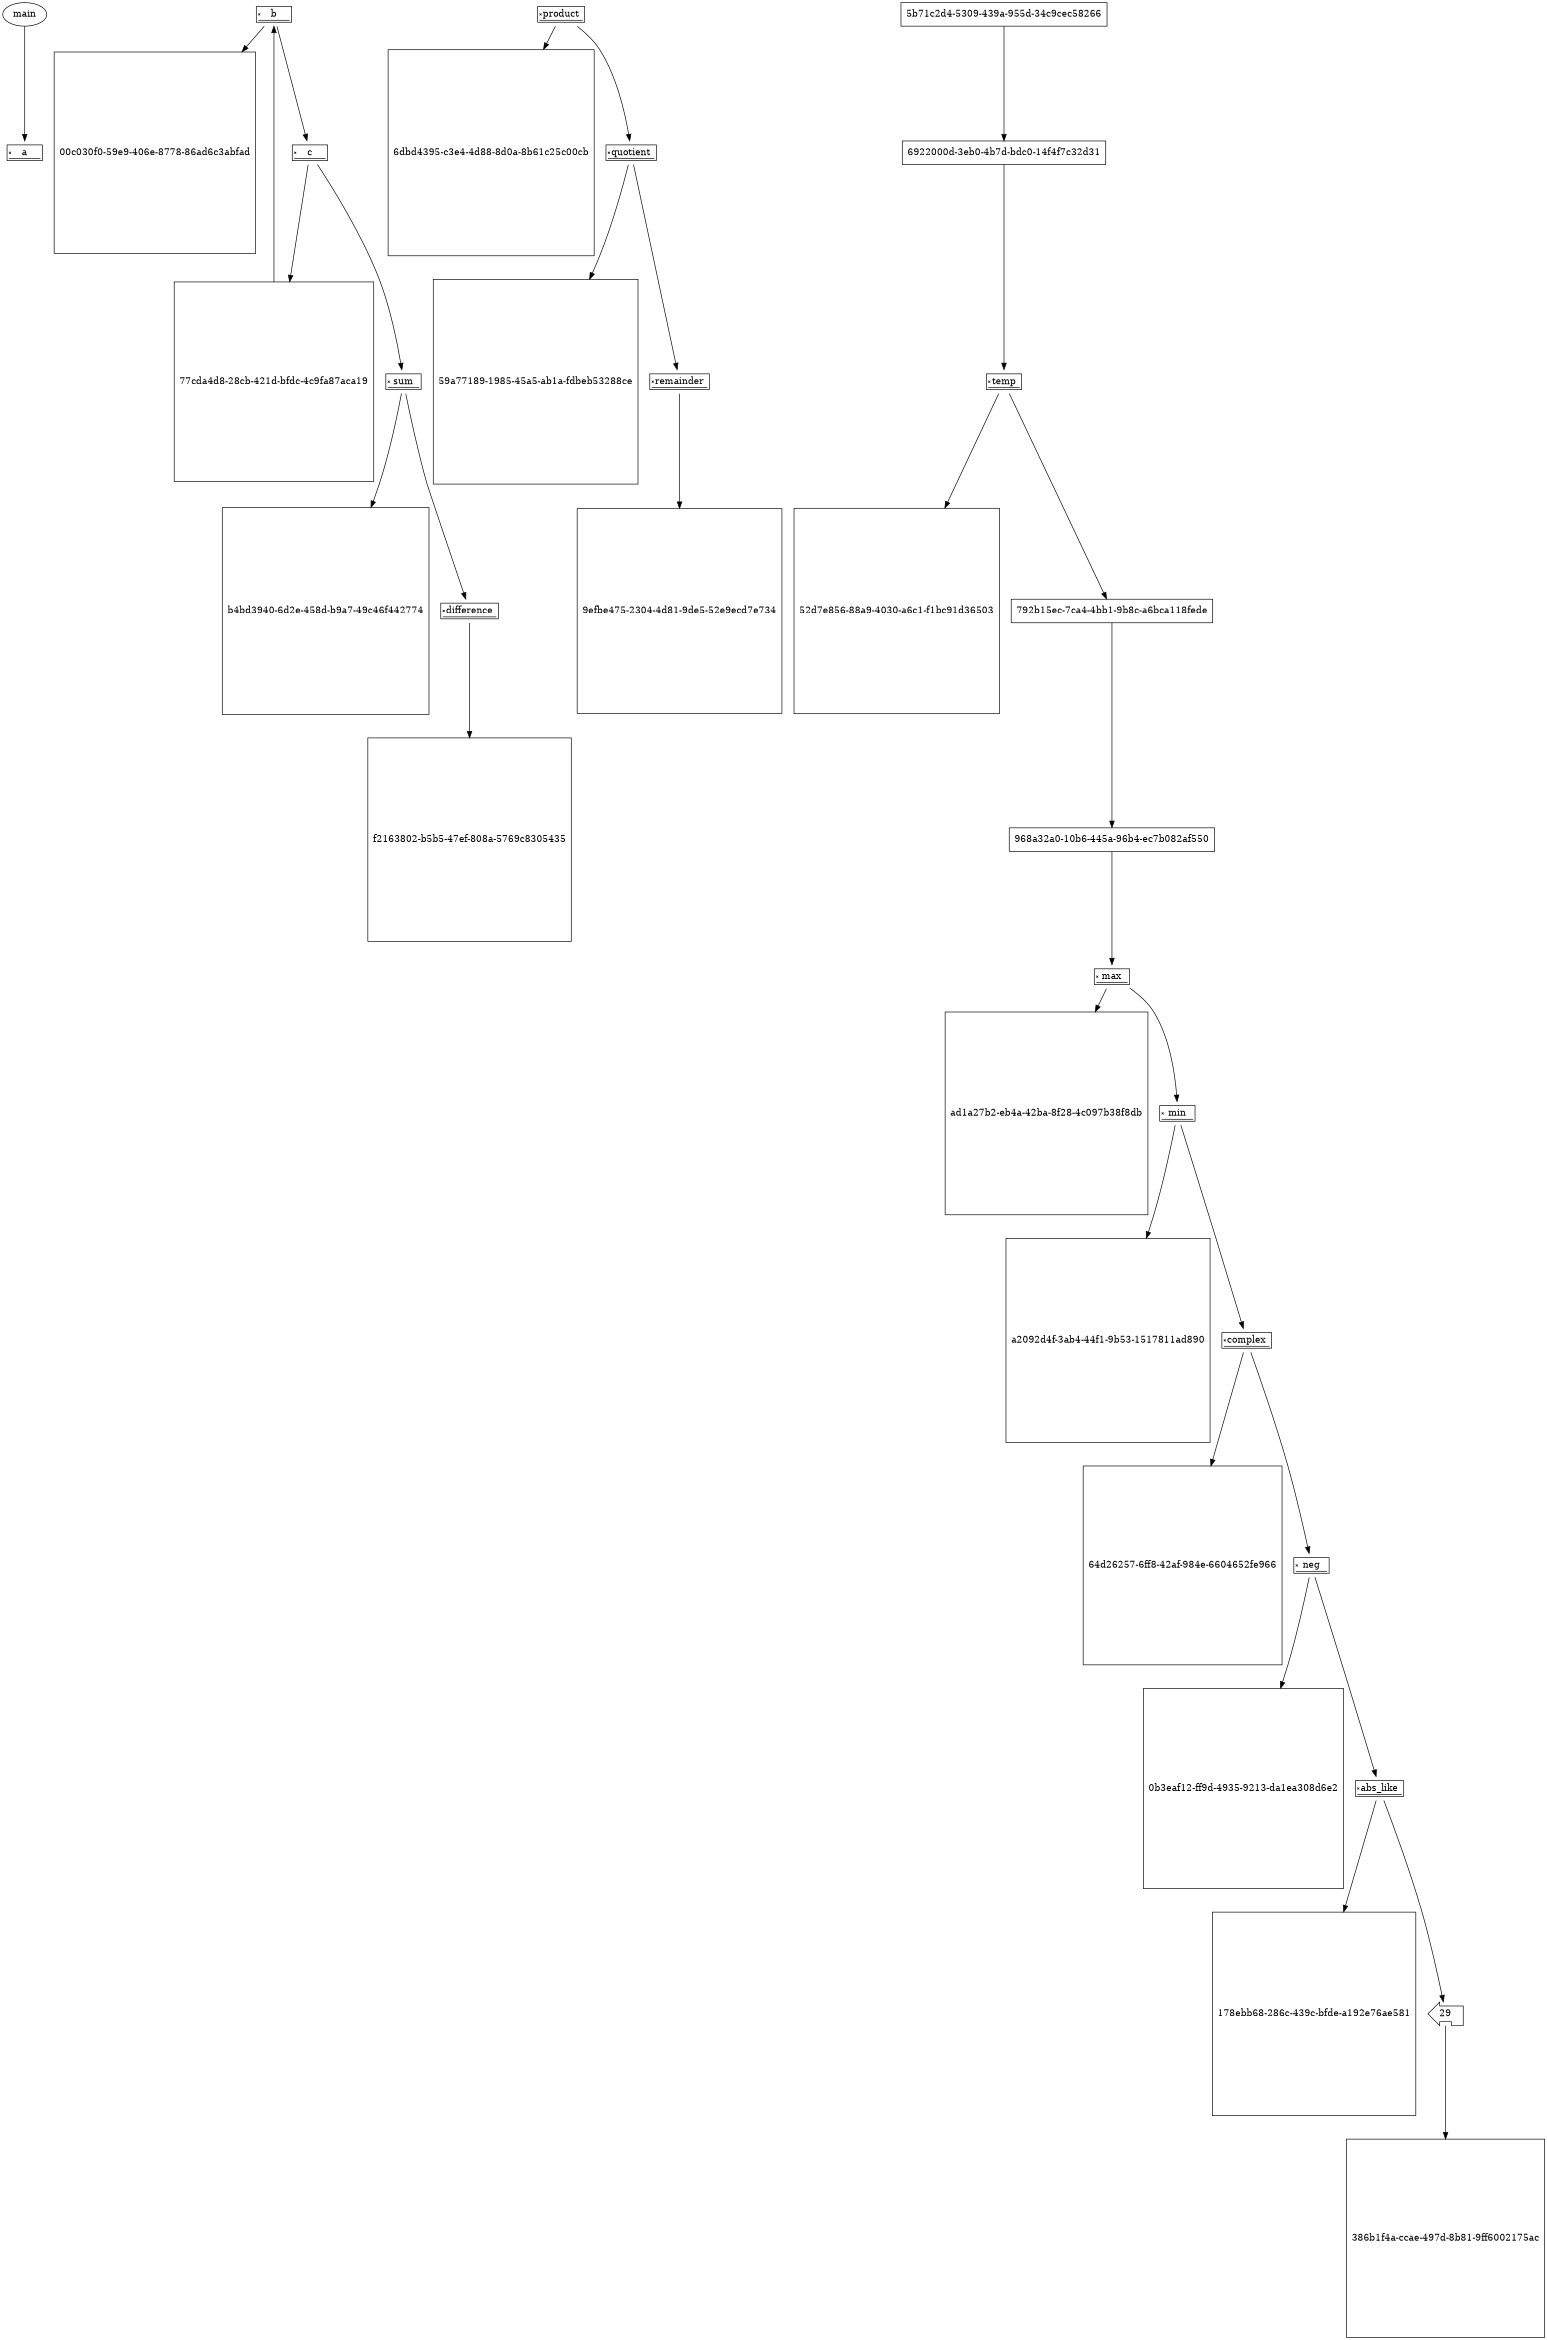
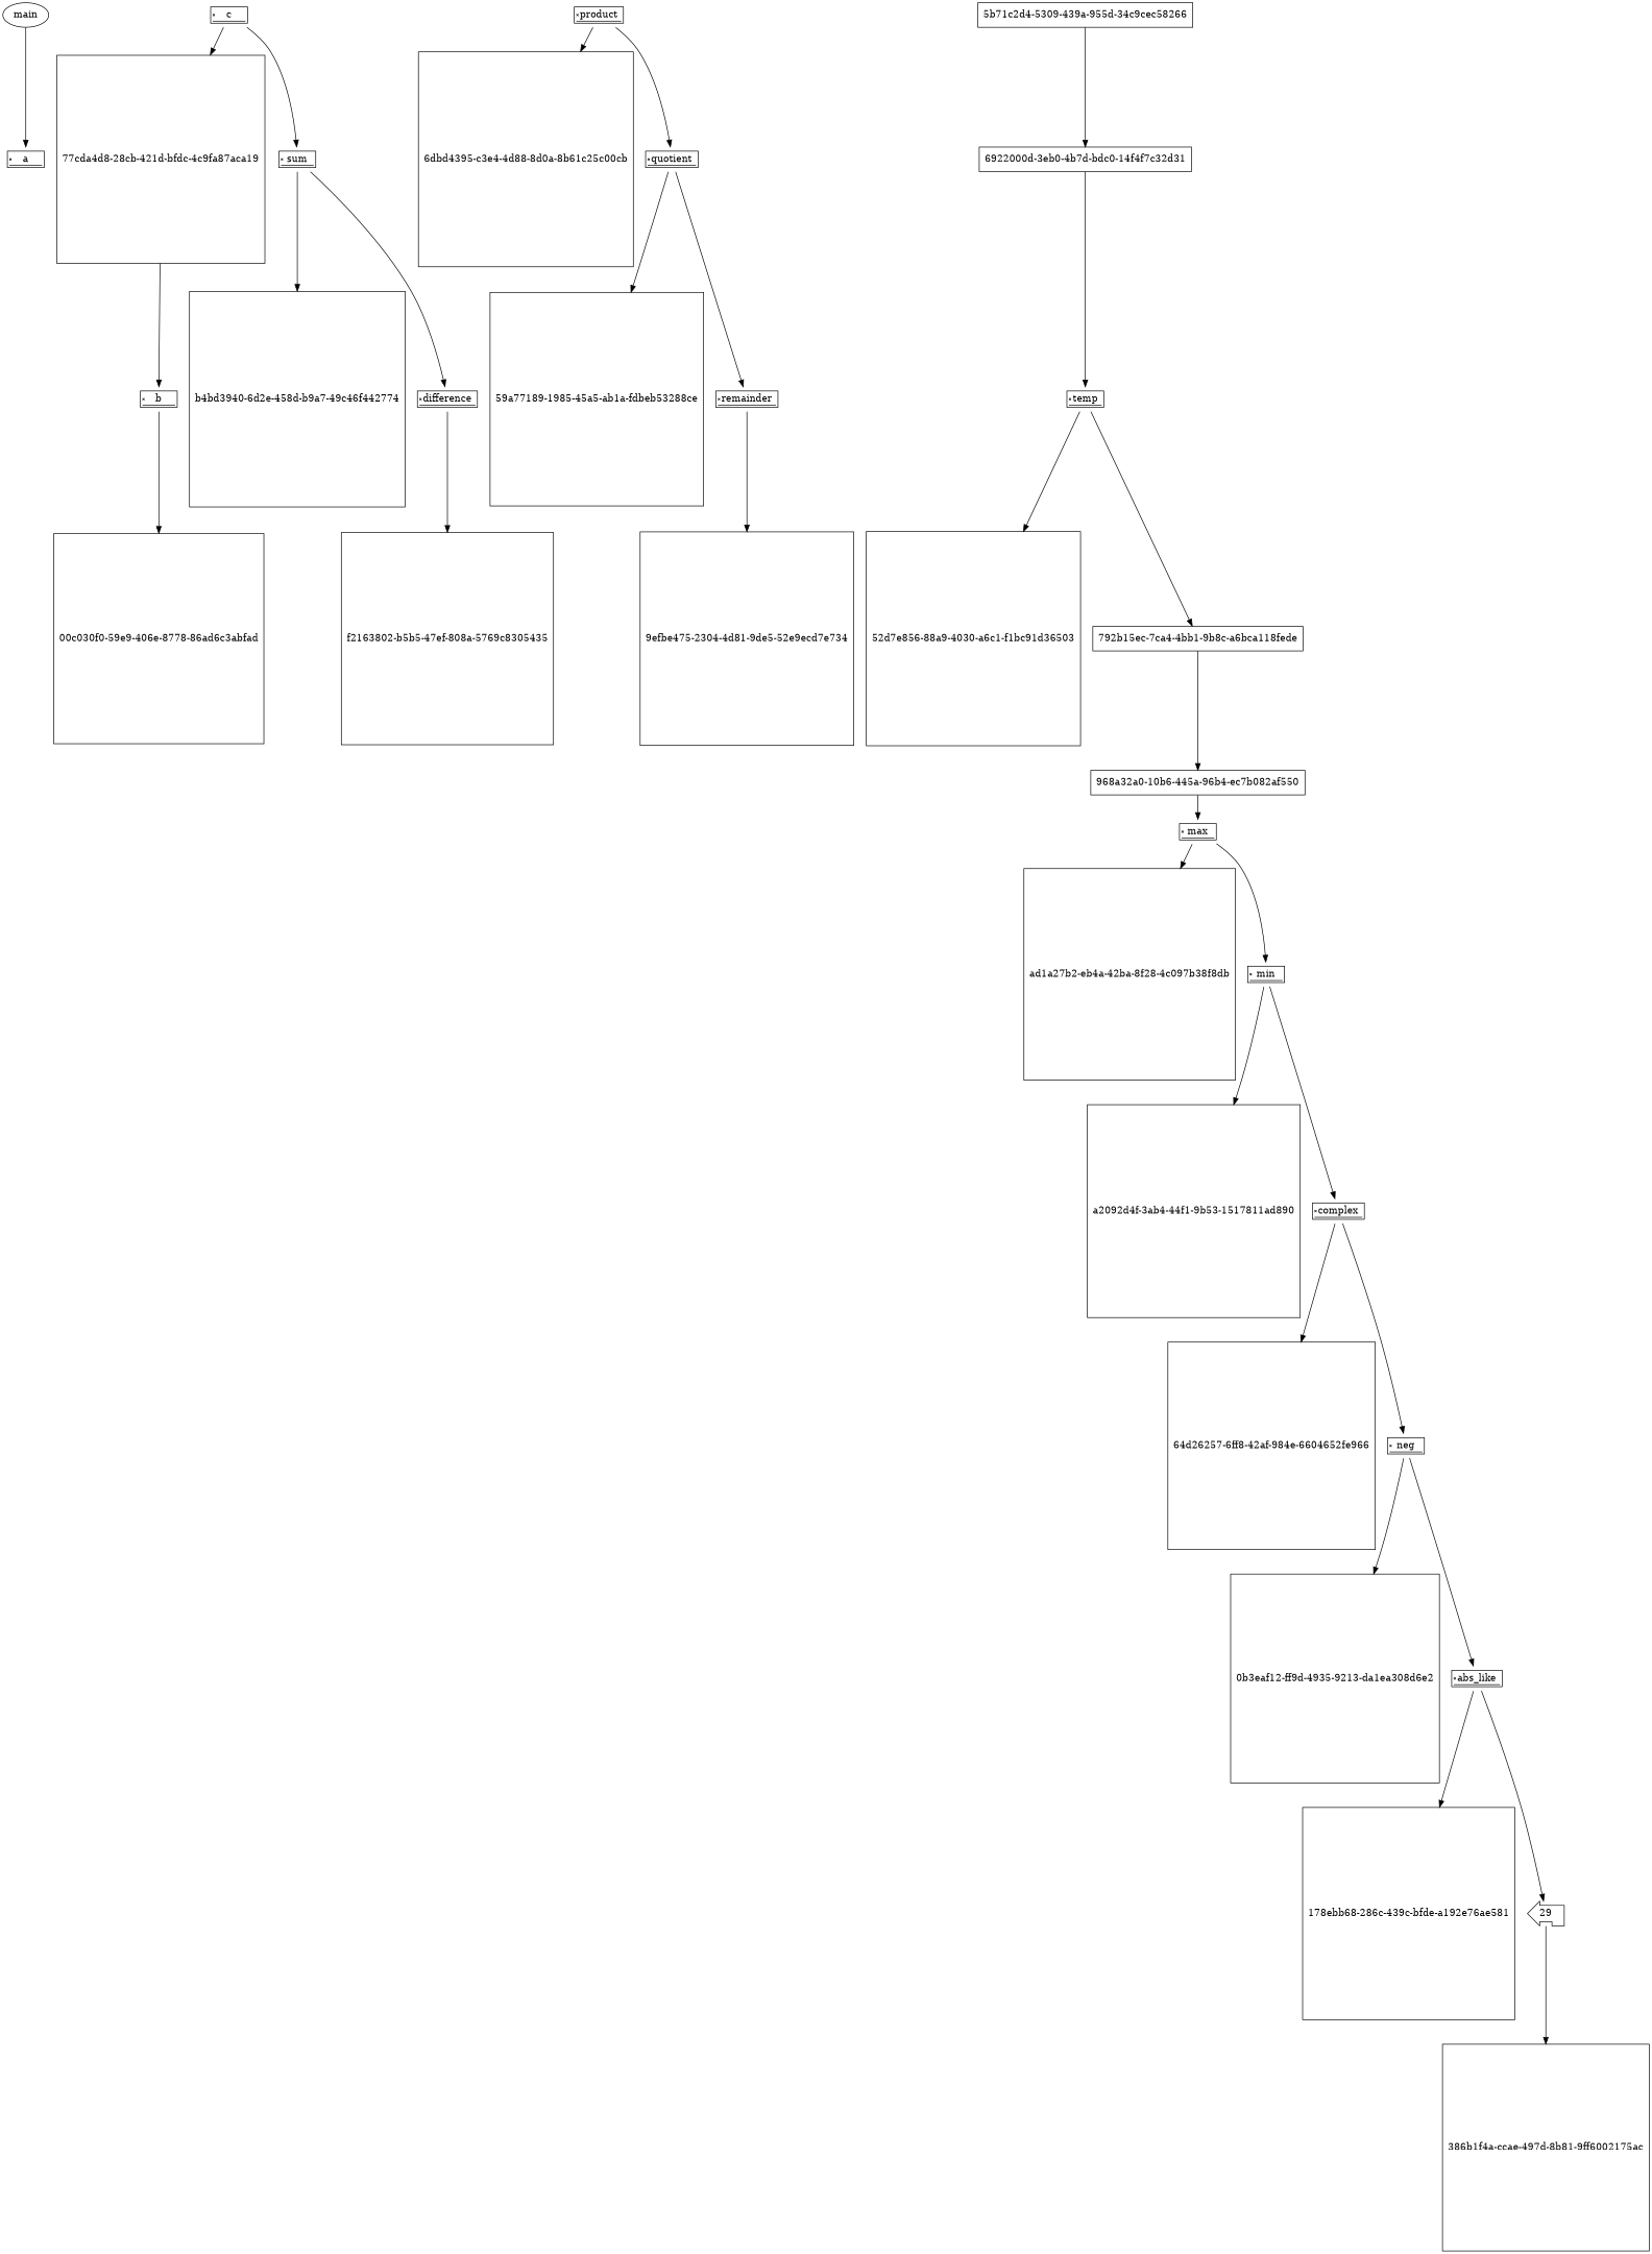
  digraph {
    node [shape=signature]
    n1 [height=0.5 label=main shape=ellipse width=0.82932]
    n2 [height=0.5 label=a width=0.75]
    n3 [height=0.5 label=b width=0.75]
    "00c030f0-59e9-406e-8778-86ad6c3abfad" [height=0.5 shape=square width=0.5]
    n5 [height=0.5 label=c width=0.75]
    "77cda4d8-28cb-421d-bfdc-4c9fa87aca19" [height=0.5 shape=square width=0.5]
    n7 [height=0.5 label=sum width=0.75]
    "b4bd3940-6d2e-458d-b9a7-49c46f442774" [height=0.5 shape=square width=0.5]
    n9 [height=0.5 label=difference width=0.98264]
    "f2163802-b5b5-47ef-808a-5769c8305435" [height=0.5 shape=square width=0.5]
    n11 [height=0.5 label=product width=0.79514]
    "6dbd4395-c3e4-4d88-8d0a-8b61c25c00cb" [height=0.5 shape=square width=0.5]
    n13 [height=0.5 label=quotient width=0.83681]
    "59a77189-1985-45a5-ab1a-fdbeb53288ce" [height=0.5 shape=square width=0.5]
    n15 [height=0.5 label=remainder width=0.99306]
    "9efbe475-2304-4d81-9de5-52e9ecd7e734" [height=0.5 shape=square width=0.5]
    "5b71c2d4-5309-439a-955d-34c9cec58266" [height=0.5 shape=rect width=0.75]
    "6922000d-3eb0-4b7d-bdc0-14f4f7c32d31" [height=0.5 shape=rect width=0.75]
    n19 [height=0.5 label=temp width=0.75]
    "52d7e856-88a9-4030-a6c1-f1bc91d36503" [height=0.5 shape=square width=0.5]
    "792b15ec-7ca4-4bb1-9b8c-a6bca118fede" [height=0.5 shape=rect width=0.75]
    "968a32a0-10b6-445a-96b4-ec7b082af550" [height=0.5 shape=rect width=0.75]
    n23 [height=0.5 label=max width=0.75]
    "ad1a27b2-eb4a-42ba-8f28-4c097b38f8db" [height=0.5 shape=square width=0.5]
    n25 [height=0.5 label=min width=0.75]
    "a2092d4f-3ab4-44f1-9b53-1517811ad890" [height=0.5 shape=square width=0.5]
    n27 [height=0.5 label=complex width=0.87847]
    "64d26257-6ff8-42af-984e-6604652fe966" [height=0.5 shape=square width=0.5]
    n29 [height=0.5 label=neg width=0.75]
    "0b3eaf12-ff9d-4935-9213-da1ea308d6e2" [height=0.5 shape=square width=0.5]
    n31 [height=0.5 label=abs_like width=0.84722]
    "178ebb68-286c-439c-bfde-a192e76ae581" [height=0.5 shape=square width=0.5]
    n33 [height=0.5 label=29 shape=lpromoter width=0.75]
    "386b1f4a-ccae-497d-8b81-9ff6002175ac" [height=0.5 shape=square width=0.5]
    n1 -> n2
    n3 -> "00c030f0-59e9-406e-8778-86ad6c3abfad"
-   n3 -> n5
    n5 -> "77cda4d8-28cb-421d-bfdc-4c9fa87aca19"
    n5 -> n7
    "77cda4d8-28cb-421d-bfdc-4c9fa87aca19" -> n3
    n7 -> "b4bd3940-6d2e-458d-b9a7-49c46f442774"
    n7 -> n9
    n9 -> "f2163802-b5b5-47ef-808a-5769c8305435"
    n11 -> "6dbd4395-c3e4-4d88-8d0a-8b61c25c00cb"
    n11 -> n13
    n13 -> "59a77189-1985-45a5-ab1a-fdbeb53288ce"
    n13 -> n15
    n15 -> "9efbe475-2304-4d81-9de5-52e9ecd7e734"
    "5b71c2d4-5309-439a-955d-34c9cec58266" -> "6922000d-3eb0-4b7d-bdc0-14f4f7c32d31"
    "6922000d-3eb0-4b7d-bdc0-14f4f7c32d31" -> n19
    n19 -> "52d7e856-88a9-4030-a6c1-f1bc91d36503"
    n19 -> "792b15ec-7ca4-4bb1-9b8c-a6bca118fede"
    "792b15ec-7ca4-4bb1-9b8c-a6bca118fede" -> "968a32a0-10b6-445a-96b4-ec7b082af550"
    "968a32a0-10b6-445a-96b4-ec7b082af550" -> n23
    n23 -> "ad1a27b2-eb4a-42ba-8f28-4c097b38f8db"
    n23 -> n25
    n25 -> "a2092d4f-3ab4-44f1-9b53-1517811ad890"
    n25 -> n27
    n27 -> "64d26257-6ff8-42af-984e-6604652fe966"
    n27 -> n29
    n29 -> "0b3eaf12-ff9d-4935-9213-da1ea308d6e2"
    n29 -> n31
    n31 -> "178ebb68-286c-439c-bfde-a192e76ae581"
    n31 -> n33
    n33 -> "386b1f4a-ccae-497d-8b81-9ff6002175ac"
  }
